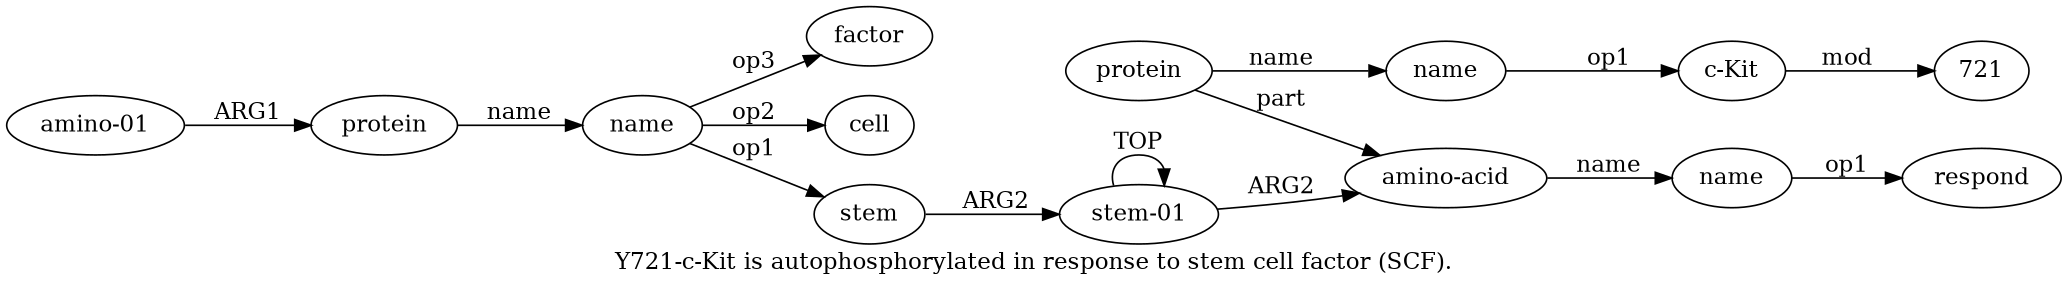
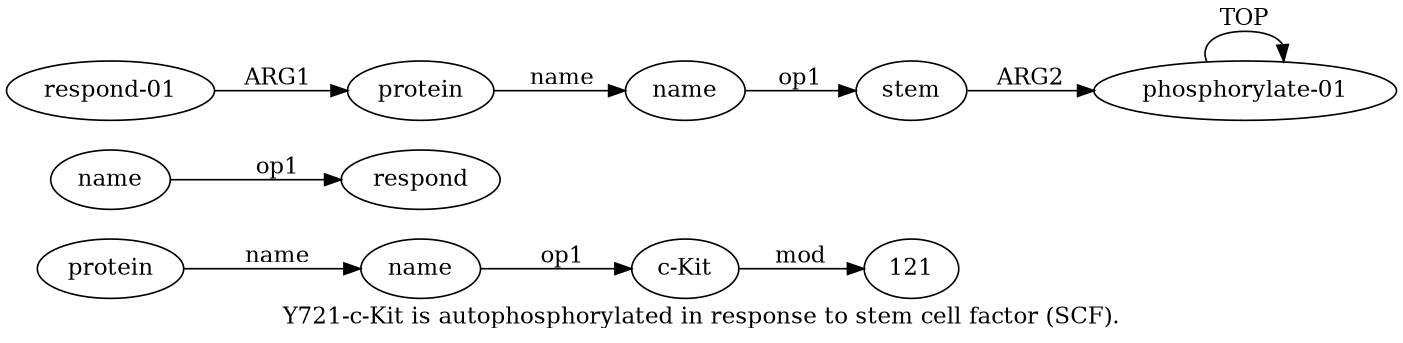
  digraph {
    label="Y721-c-Kit is autophosphorylated in response to stem cell factor (SCF)."
    rankdir=LR
    node [color=black gold_ind=-1 gold_label=name test_ind=-1 test_label=name]
    edge [color=black gold_label=name test_label=name]
-   n1 [gold_label=721 label=721 test_label=721]
+   n1 [gold_label=721 label=121 test_label=721]
    n2 [gold_label=tyrosine label=respond test_label=tyrosine]
    n3 [gold_label="c-Kit" label="c-Kit" test_label="c-Kit"]
-   n4 [gold_label=factor label=factor test_label=factor]
-   n5 [gold_label=cell label=cell test_label=cell]
-   n6 [gold_ind=1 gold_label="amino-acid" label="amino-acid" test_ind=1 test_label="amino-acid"]
    n7 [gold_ind=2 label=name test_ind=2]
-   n8 [gold_ind=0 gold_label="phosphorylate-01" label="stem-01" test_ind=0 test_label="phosphorylate-01"]
+   n8 [gold_ind=0 gold_label="phosphorylate-01" label="phosphorylate-01" test_ind=0 test_label="phosphorylate-01"]
    n9 [gold_ind=3 gold_label=protein label=protein test_ind=3 test_label=protein]
    n10 [gold_ind=4 label=name test_ind=4]
-   n11 [gold_ind=5 gold_label="respond-01" label="amino-01" test_ind=5 test_label="respond-01"]
+   n11 [gold_ind=5 gold_label="respond-01" label="respond-01" test_ind=5 test_label="respond-01"]
    n12 [gold_ind=6 gold_label=protein label=protein test_ind=6 test_label=protein]
    n13 [gold_ind=7 label=name test_ind=7]
    n14 [gold_label=stem label=stem test_label=stem]
    n3 -> n1 [gold_label=mod label=mod test_label=mod]
-   n6 -> n7 [label=name]
    n7 -> n2 [gold_label=op1 label=op1 test_label=op1]
-   n8 -> n6 [gold_label=ARG2 label=ARG2 test_label=ARG2]
    n8 -> n8 [gold_label=TOP label=TOP test_label=TOP]
-   n9 -> n6 [gold_label=part label=part test_label=part]
    n9 -> n10 [label=name]
    n10 -> n3 [gold_label=op1 label=op1 test_label=op1]
    n11 -> n12 [gold_label=ARG1 label=ARG1 test_label=ARG1]
    n12 -> n13 [label=name]
-   n13 -> n4 [gold_label=op3 label=op3 test_label=op3]
-   n13 -> n5 [gold_label=op2 label=op2 test_label=op2]
    n13 -> n14 [gold_label=op1 label=op1 test_label=op1]
    n14 -> n8 [gold_label=ARG2 label=ARG2 test_label=ARG2]
  }
